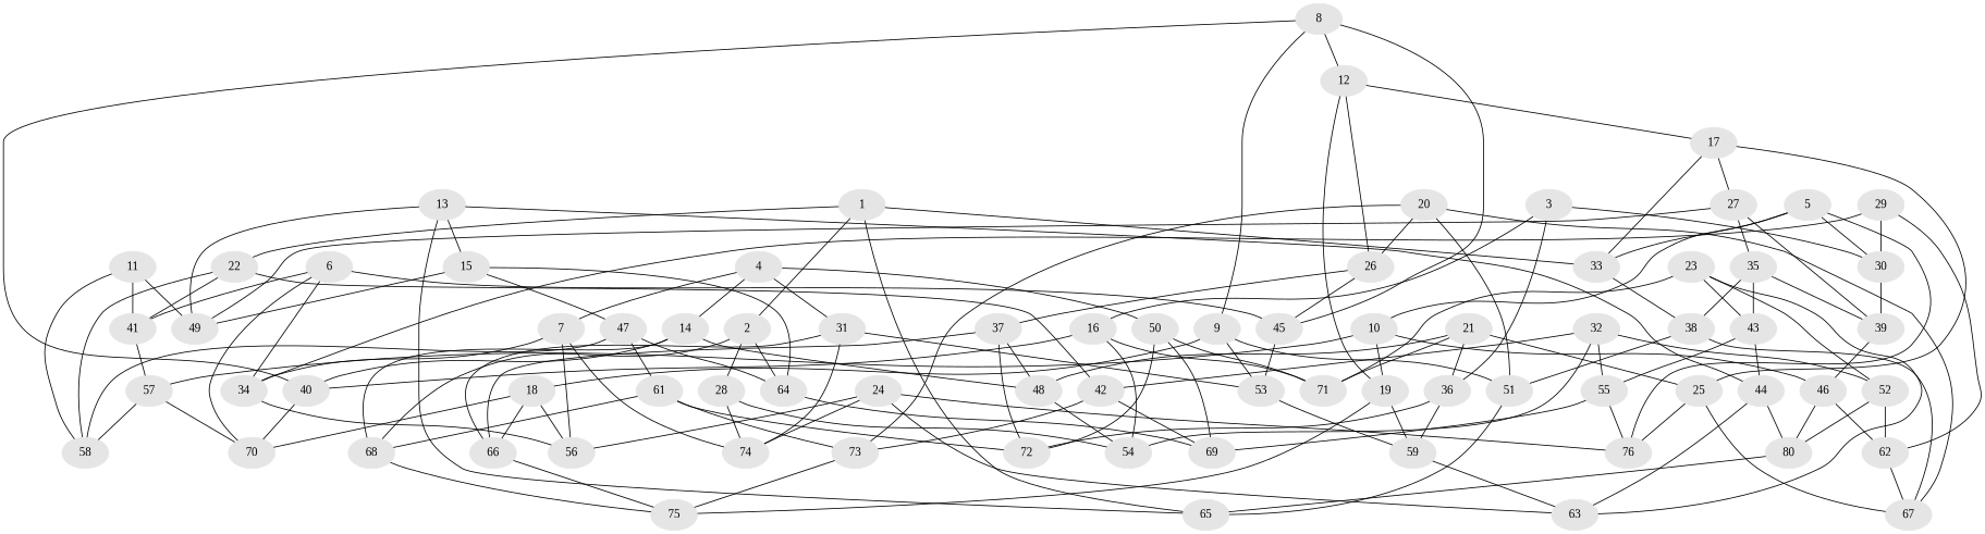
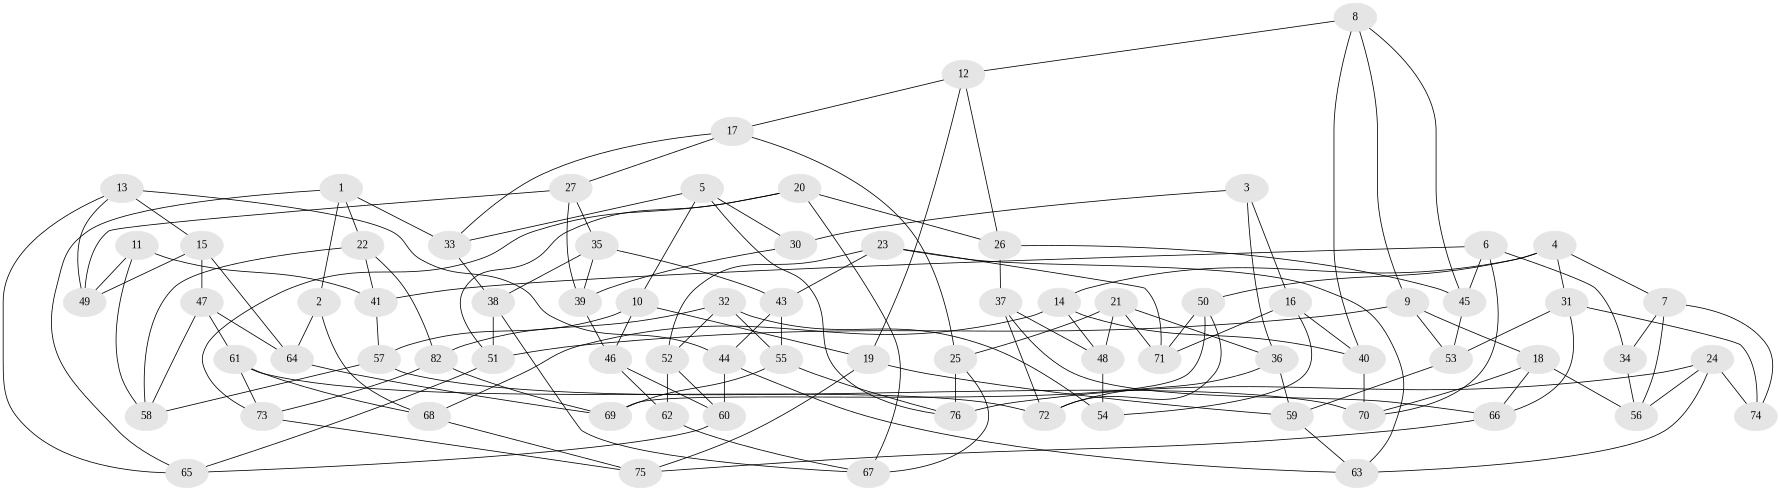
  graph {
    fontname="Liberation Serif"
    node [color=gray90 fontname="Liberation Serif" style=filled]
    edge [fontname="Liberation Serif"]
    1
    2
    22
    33
    65
-   28
    64
    68
    41
    58
-   42
+   42 [label=82]
    38
    74
    54
    69
    75
    3
    16
    30
    36
    11
    49
    40
    71
    39
    59
    72
    4
    7
    14
    31
    50
    34
    56
    48
    53
    66
    5
    10
    76
    19
    46
    57
    6
    45
    70
    8
    9
    12
    18
    51
    17
    26
    62
-   60 [label=80]
+   60
    25
    27
    37
    13
    15
    44
    47
    63
    61
    67
    35
    20
    73
    21
    23
    43
    52
    55
    24
-   29
    32
    1 -- 2
    1 -- 22
    1 -- 33
    1 -- 65
-   2 -- 28
    2 -- 64
    2 -- 68
    22 -- 41
    22 -- 58
    22 -- 42
    33 -- 38
-   28 -- 74
-   28 -- 54
    64 -- 69
    68 -- 75
    41 -- 57
    42 -- 69
    42 -- 73
    38 -- 51
    38 -- 67
    3 -- 16
    3 -- 30
    3 -- 36
    16 -- 54
    16 -- 40
    16 -- 71
    30 -- 39
    36 -- 59
    36 -- 72
    11 -- 41
    11 -- 58
    11 -- 49
    40 -- 70
    39 -- 46
    59 -- 63
    4 -- 7
    4 -- 14
    4 -- 31
    4 -- 50
    7 -- 74
    7 -- 34
    7 -- 56
    14 -- 68
    14 -- 40
    14 -- 48
    31 -- 74
    31 -- 53
    31 -- 66
    50 -- 69
    50 -- 71
    50 -- 72
    34 -- 56
    48 -- 54
    53 -- 59
    66 -- 75
    5 -- 33
    5 -- 30
    5 -- 10
    5 -- 76
    10 -- 19
    10 -- 46
    10 -- 57
    19 -- 75
    19 -- 59
    46 -- 62
    46 -- 60
    57 -- 58
    57 -- 70
    6 -- 41
    6 -- 34
    6 -- 45
    6 -- 70
    45 -- 53
    8 -- 40
    8 -- 45
    8 -- 9
    8 -- 12
    9 -- 53
    9 -- 18
    9 -- 51
    12 -- 19
    12 -- 17
    12 -- 26
    18 -- 56
    18 -- 66
    18 -- 70
    51 -- 65
    17 -- 33
    17 -- 25
    17 -- 27
    26 -- 45
    26 -- 37
    62 -- 67
    60 -- 65
    25 -- 76
    25 -- 67
    27 -- 49
    27 -- 39
    27 -- 35
    37 -- 72
    37 -- 48
    37 -- 66
    13 -- 65
    13 -- 49
    13 -- 15
    13 -- 44
    15 -- 64
    15 -- 49
    15 -- 47
    44 -- 60
    44 -- 63
    47 -- 64
    47 -- 58
    47 -- 61
    61 -- 68
    61 -- 72
    61 -- 73
    35 -- 38
    35 -- 39
    35 -- 43
    20 -- 51
    20 -- 26
    20 -- 67
    20 -- 73
    73 -- 75
    21 -- 36
    21 -- 71
    21 -- 48
    21 -- 25
    23 -- 71
    23 -- 63
    23 -- 43
    23 -- 52
    43 -- 44
    43 -- 55
    52 -- 62
    52 -- 60
    55 -- 69
    55 -- 76
    24 -- 74
    24 -- 56
    24 -- 76
    24 -- 63
-   29 -- 30
-   29 -- 34
-   29 -- 62
    32 -- 42
    32 -- 54
    32 -- 52
    32 -- 55
  }
